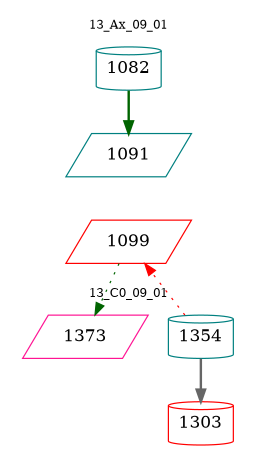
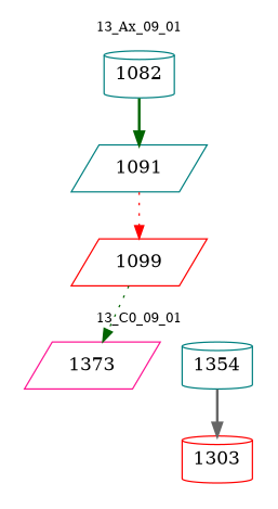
  digraph {
    node [color=teal shape=parallelogram]
    edge [color=darkgreen style=dotted]
    n1 [label=1091]
    n2 [label=1082 shape=cylinder]
    n3 [color=red label=1099]
    n4 [label=1354 shape=cylinder]
    n5 [color=red label=1303 shape=cylinder]
    n6 [color=deeppink label=1373]
    subgraph cluster_1 {
      color=white
      fontsize=10
      label="13_Ax_09_01"
      n1
      n2
      n3
    }
    subgraph cluster_2 {
      color=white
      fontsize=10
      label="13_C0_09_01"
      n4
      n5
      n6
    }
-   n4 -> n3 [color=red]
+   n1 -> n3 [color=red]
    n2 -> n1 [style=bold]
    n3 -> n6
    n4 -> n5 [color=gray40 style=bold]
  }
